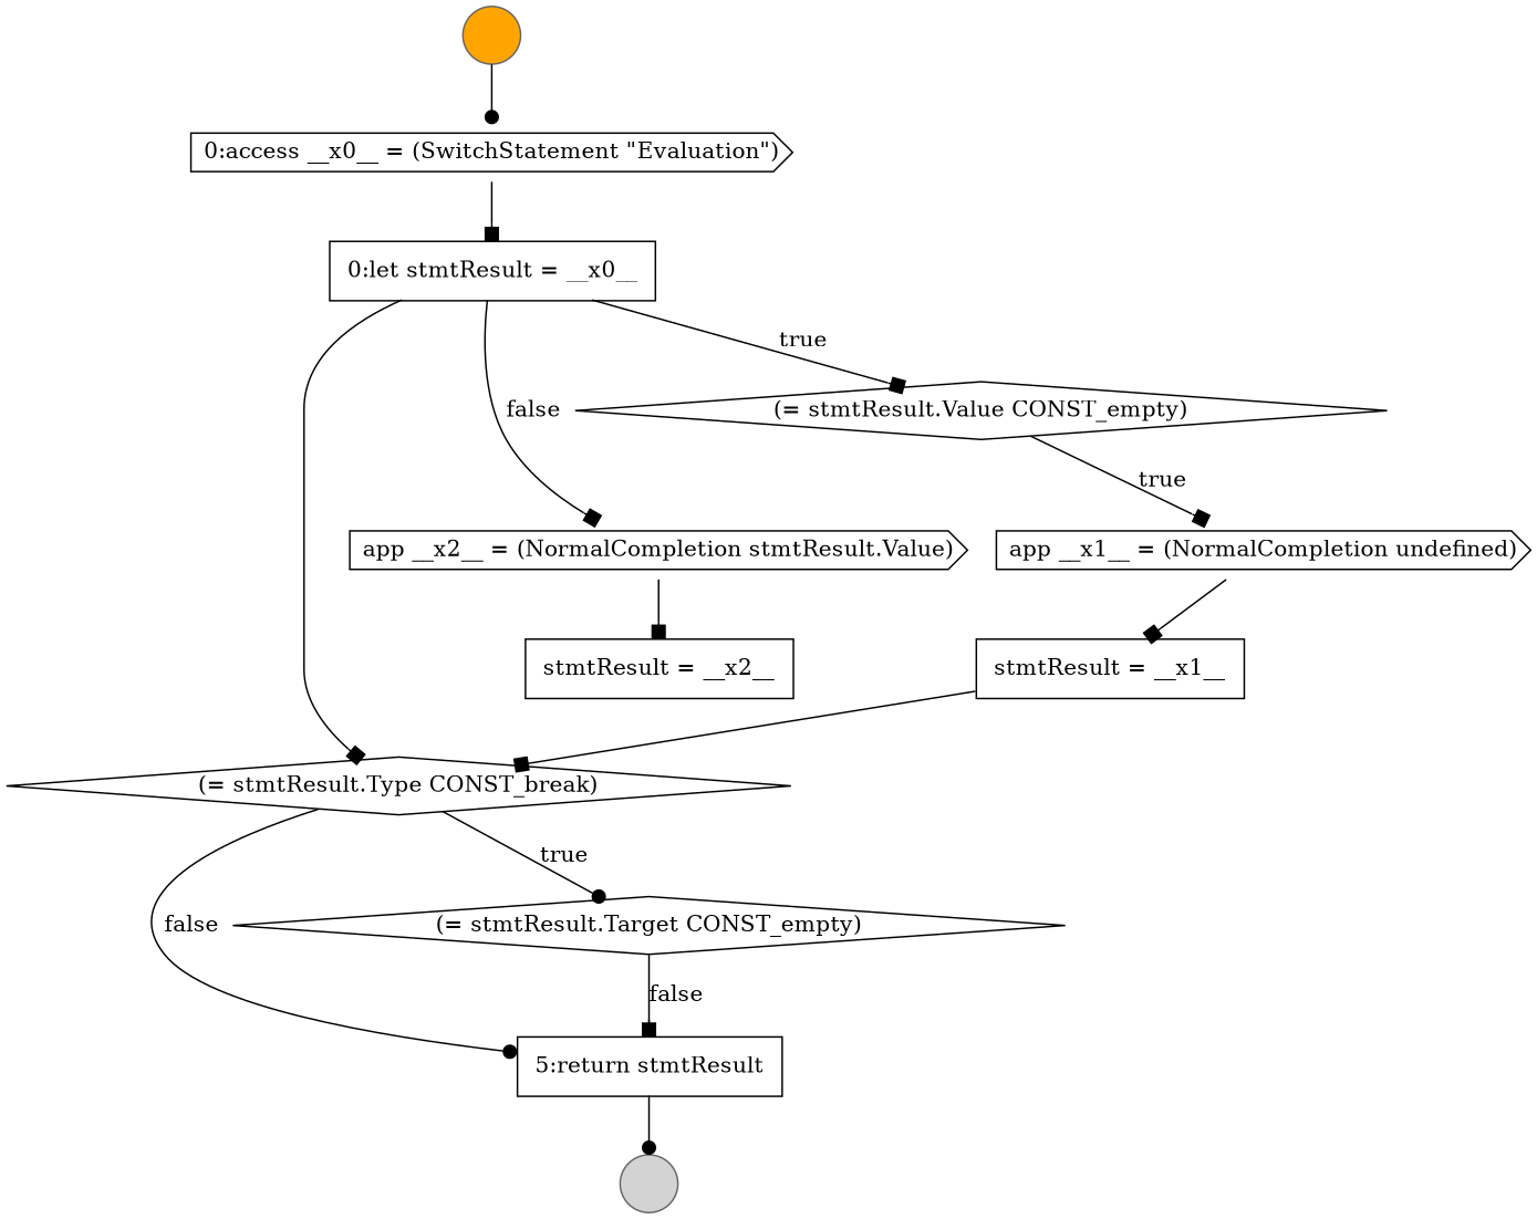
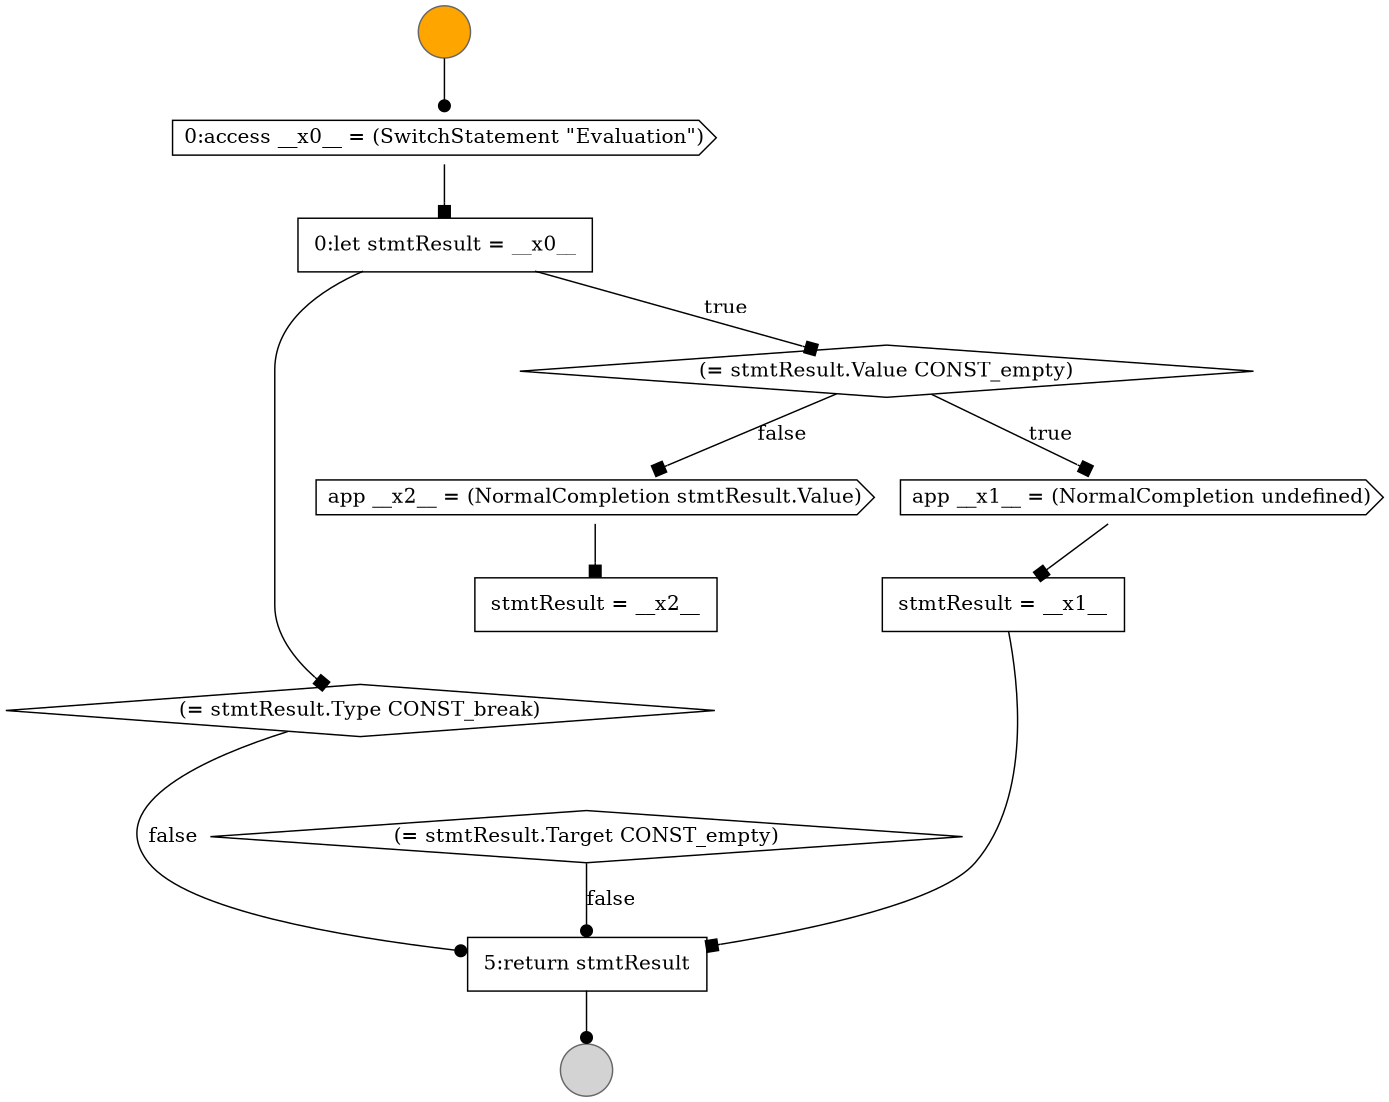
  digraph {
    node [color=black fillcolor=white shape=none style=filled]
    edge [arrowhead=box color=black]
    n1 [label=<<font color="black">(= stmtResult.Type CONST_break)</font>> shape=diamond]
    n2 [label=<<font color="black">     <table border="0" cellborder="1" cellspacing="0" cellpadding="10">       <tr><td align="left">5:return stmtResult</td></tr>     </table>   </font>> margin=0]
    n3 [label=<<font color="black">(= stmtResult.Target CONST_empty)</font>> shape=diamond]
    n4 [color=gray40 fillcolor=lightgrey label=" " shape=circle]
    n5 [label=<<font color="black">app __x2__ = (NormalCompletion stmtResult.Value)</font>> shape=cds]
    n6 [label=<<font color="black">     <table border="0" cellborder="1" cellspacing="0" cellpadding="10">       <tr><td align="left">stmtResult = __x2__</td></tr>     </table>   </font>> margin=0]
    n7 [label=<<font color="black">     <table border="0" cellborder="1" cellspacing="0" cellpadding="10">       <tr><td align="left">stmtResult = __x1__</td></tr>     </table>   </font>> margin=0]
    n8 [label=<<font color="black">     <table border="0" cellborder="1" cellspacing="0" cellpadding="10">       <tr><td align="left">0:let stmtResult = __x0__</td></tr>     </table>   </font>> margin=0]
    n9 [label=<<font color="black">(= stmtResult.Value CONST_empty)</font>> shape=diamond]
    n10 [label=<<font color="black">app __x1__ = (NormalCompletion undefined)</font>> shape=cds]
    n11 [label=<<font color="black">0:access __x0__ = (SwitchStatement &quot;Evaluation&quot;)</font>> shape=cds]
    n12 [color=gray40 fillcolor=orange label=" " shape=circle]
    n1 -> n2 [arrowhead=dot label=<<font color="black">false</font>>]
-   n1 -> n3 [arrowhead=dot label=<<font color="black">true</font>>]
    n2 -> n4 [arrowhead=dot]
-   n3 -> n2 [label=<<font color="black">false</font>>]
+   n3 -> n2 [arrowhead=dot label=<<font color="black">false</font>>]
    n5 -> n6
-   n7 -> n1
+   n7 -> n2
    n8 -> n1
    n8 -> n9 [label=<<font color="black">true</font>>]
-   n8 -> n5 [label=<<font color="black">false</font>>]
+   n9 -> n5 [label=<<font color="black">false</font>>]
    n9 -> n10 [label=<<font color="black">true</font>>]
    n10 -> n7
    n11 -> n8
    n12 -> n11 [arrowhead=dot]
  }
